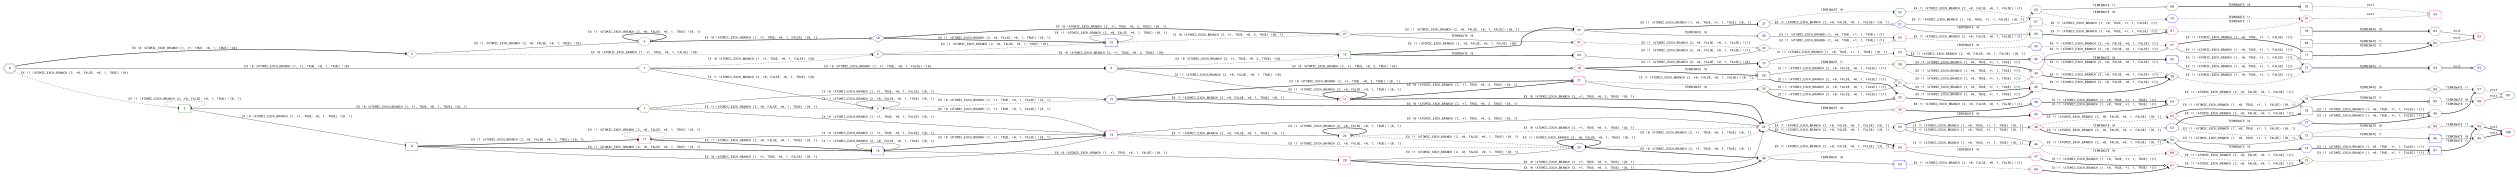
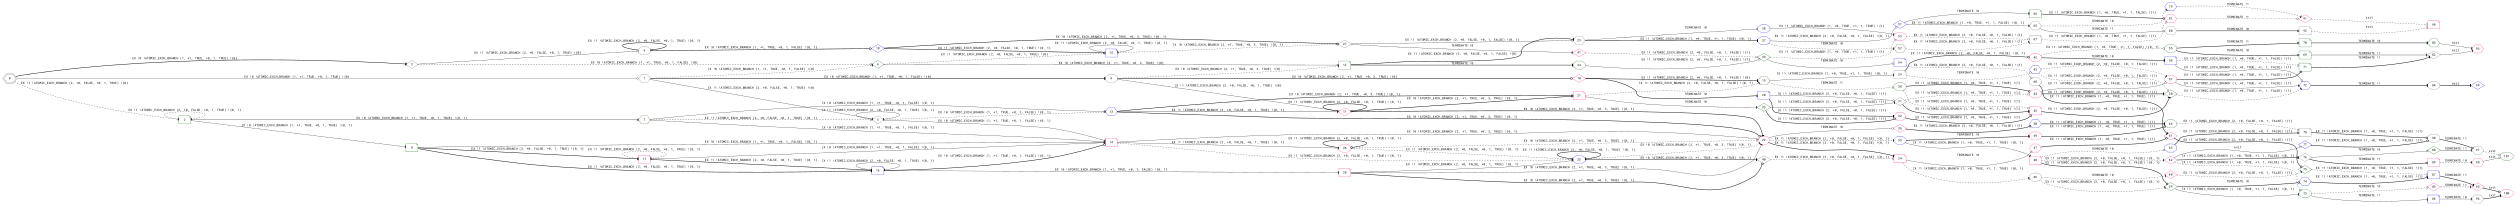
  digraph {
    fontname="Roboto Mono"
    rankdir=LR
    node [color=deeppink fontname="Roboto Mono" shape=diamond]
    edge [arrowhead=odot fontname="Roboto Mono" style=bold]
    0 [color=gray40 peripheries=2 shape=hexagon]
    1 [color=gray40 shape=hexagon]
    2 [color=darkgreen shape=note]
    3 [color=gray40]
    4 [color=gray40 shape=octagon]
    5 [color=gray40]
    6 [color=darkgreen]
    7 [color=darkgreen shape=hexagon]
    8 [color=darkgreen shape=note]
    9 [color=gray40 shape=octagon]
    10
    11
    12 [color=darkgreen shape=note]
    13 [color=blue shape=hexagon]
    14 [shape=note]
    15 [color=blue shape=note]
    16 [color=blue shape=note]
    17 [shape=note]
    18 [color=blue]
    19 [color=darkgreen shape=hexagon]
    20 [color=blue shape=note]
    21 [shape=note]
    22 [shape=hexagon]
    23 [color=gray40 shape=hexagon]
    24 [color=darkgreen shape=octagon]
    25 [color=blue shape=octagon]
    26 [shape=octagon]
    27 [color=gray40]
    28 [shape=note]
    29 [color=gray40 shape=note]
    30 [color=darkgreen shape=octagon]
    31 [color=gray40]
    32 [shape=hexagon]
    33 [color=darkgreen]
    34 [shape=note]
    35 [color=blue shape=octagon]
    36
    37 [color=blue shape=octagon]
    38 [color=blue shape=octagon]
    39 [color=darkgreen]
    40 [color=gray40]
    41
    42 [shape=octagon]
    43 [color=blue shape=hexagon]
    44 [shape=octagon]
    45 [shape=note]
    46 [color=gray40 shape=octagon]
    47 [shape=hexagon]
-   48
+   48 [shape=note]
    49 [shape=octagon]
    50 [color=blue shape=hexagon]
    51 [color=blue]
    52 [color=darkgreen shape=hexagon]
    53 [shape=octagon]
    54 [color=blue shape=note]
+   55 [color=darkgreen shape=octagon]
    56 [color=blue shape=note]
    57 [shape=octagon]
    58 [color=darkgreen]
    59 [color=darkgreen]
    60
    61
    62
    63 [color=blue shape=octagon]
    64 [color=darkgreen shape=octagon]
    65 [color=gray40 shape=hexagon]
    66 [color=darkgreen shape=note]
    67 [color=gray40 shape=note]
-   68 [shape=octagon]
+   68 [color=gray40 shape=octagon]
    69 [color=darkgreen shape=note]
    70 [color=darkgreen shape=note]
    71 [color=darkgreen shape=note]
    72 [color=blue shape=hexagon]
    73 [color=darkgreen shape=octagon]
    74 [color=blue shape=hexagon]
    75 [color=darkgreen]
    76 [color=gray40]
    77 [color=blue]
    78 [color=gray40 shape=note]
    79 [color=blue shape=hexagon]
    80 [color=gray40 shape=hexagon]
    81 [shape=hexagon]
    82 [color=gray40]
    83 [color=darkgreen shape=hexagon]
    84 [color=gray40 shape=octagon]
    85
    86 [color=blue shape=note]
    87 [color=blue shape=note]
    88 [color=darkgreen]
    89 [shape=note]
    90 [color=gray40 shape=octagon]
    91
    92 [color=gray40 shape=note]
    93 [shape=hexagon]
    94 [color=blue]
    95
    96 [color=gray40 shape=hexagon]
    97 [color=gray40 shape=hexagon]
    98 [shape=hexagon]
    99 [shape=note]
    100 [shape=octagon]
    101 [color=darkgreen shape=octagon]
    0 -> 1 [label="EX !0 !ATOMIC_EXCH_BRANCH (1, +1, TRUE, +0, 1, TRUE) !{0}" style=solid]
    0 -> 2 [arrowhead=tee label="EX !1 !ATOMIC_EXCH_BRANCH (2, +0, FALSE, +0, 1, TRUE) !{0}" style=dashed]
    0 -> 3 [arrowhead=tee label="EX !0 !ATOMIC_EXCH_BRANCH (1, +1, TRUE, +0, 1, TRUE) !{0}"]
    1 -> 4 [arrowhead=tee label="EX !0 !ATOMIC_EXCH_BRANCH (1, +1, TRUE, +0, 1, FALSE) !{0}"]
    1 -> 5 [arrowhead=tee label="EX !1 !ATOMIC_EXCH_BRANCH (2, +0, FALSE, +0, 1, TRUE) !{0}" style=solid]
    1 -> 6 [arrowhead=tee label="EX !0 !ATOMIC_EXCH_BRANCH (1, +1, TRUE, +0, 1, FALSE) !{0}" style=dashed]
    2 -> 2 [arrowhead=tee label="EX !1 !ATOMIC_EXCH_BRANCH (2, +0, FALSE, +0, 1, TRUE) !{0, 1}" style=dashed]
    2 -> 7 [arrowhead=tee label="EX !0 !ATOMIC_EXCH_BRANCH (1, +1, TRUE, +0, 1, TRUE) !{0, 1}" style=solid]
    2 -> 8 [arrowhead=tee label="EX !0 !ATOMIC_EXCH_BRANCH (1, +1, TRUE, +0, 1, TRUE) !{0, 1}" style=solid]
    3 -> 6 [label="EX !0 !ATOMIC_EXCH_BRANCH (1, +1, TRUE, +0, 1, FALSE) !{0}" style=dashed]
    3 -> 9 [label="EX !1 !ATOMIC_EXCH_BRANCH (2, +0, FALSE, +0, 1, TRUE) !{0}" style=solid]
    4 -> 10 [label="EX !0 !ATOMIC_EXCH_BRANCH (2, +1, TRUE, +0, 3, TRUE) !{0}"]
    4 -> 11 [label="EX !1 !ATOMIC_EXCH_BRANCH (2, +0, FALSE, +0, 1, TRUE) !{0}" style=solid]
    4 -> 12 [arrowhead=tee label="EX !0 !ATOMIC_EXCH_BRANCH (2, +1, TRUE, +0, 3, TRUE) !{0}" style=dashed]
    5 -> 5 [arrowhead=tee label="EX !1 !ATOMIC_EXCH_BRANCH (2, +0, FALSE, +0, 1, TRUE) !{0, 1}" style=solid]
    5 -> 13 [label="EX !0 !ATOMIC_EXCH_BRANCH (1, +1, TRUE, +0, 1, FALSE) !{0, 1}" style=dashed]
    5 -> 14 [arrowhead=tee label="EX !0 !ATOMIC_EXCH_BRANCH (1, +1, TRUE, +0, 1, FALSE) !{0, 1}" style=solid]
    6 -> 12 [label="EX !0 !ATOMIC_EXCH_BRANCH (2, +1, TRUE, +0, 3, TRUE) !{0}" style=solid]
    6 -> 15 [label="EX !1 !ATOMIC_EXCH_BRANCH (2, +0, FALSE, +0, 1, TRUE) !{0}" style=dashed]
    7 -> 5 [label="EX !1 !ATOMIC_EXCH_BRANCH (2, +0, FALSE, +0, 1, TRUE) !{0, 1}" style=dashed]
    7 -> 13 [arrowhead=tee label="EX !0 !ATOMIC_EXCH_BRANCH (1, +1, TRUE, +0, 1, FALSE) !{0, 1}" style=solid]
    7 -> 14 [label="EX !0 !ATOMIC_EXCH_BRANCH (1, +1, TRUE, +0, 1, FALSE) !{0, 1}" style=solid]
    8 -> 14 [label="EX !0 !ATOMIC_EXCH_BRANCH (1, +1, TRUE, +0, 1, FALSE) !{0, 1}" style=solid]
    8 -> 16 [arrowhead=tee label="EX !1 !ATOMIC_EXCH_BRANCH (2, +0, FALSE, +0, 1, TRUE) !{0, 1}"]
    8 -> 17 [arrowhead=tee label="EX !1 !ATOMIC_EXCH_BRANCH (2, +0, FALSE, +0, 1, TRUE) !{0, 1}"]
    9 -> 9 [label="EX !1 !ATOMIC_EXCH_BRANCH (2, +0, FALSE, +0, 1, TRUE) !{0, 1}"]
    9 -> 18 [label="EX !0 !ATOMIC_EXCH_BRANCH (1, +1, TRUE, +0, 1, FALSE) !{0, 1}"]
    10 -> 19 [arrowhead=tee label="EX !1 !ATOMIC_EXCH_BRANCH (2, +0, FALSE, +0, 1, FALSE) !{0}"]
    10 -> 20 [label="TERMINATE !0"]
    11 -> 11 [label="EX !1 !ATOMIC_EXCH_BRANCH (2, +0, FALSE, +0, 1, TRUE) !{0, 1}"]
    11 -> 21 [label="EX !0 !ATOMIC_EXCH_BRANCH (2, +1, TRUE, +0, 3, TRUE) !{0, 1}"]
    11 -> 22 [arrowhead=tee label="EX !0 !ATOMIC_EXCH_BRANCH (2, +1, TRUE, +0, 3, TRUE) !{0, 1}"]
    12 -> 23 [arrowhead=tee label="EX !1 !ATOMIC_EXCH_BRANCH (2, +0, FALSE, +0, 1, FALSE) !{0}"]
    12 -> 24 [arrowhead=tee label="TERMINATE !0"]
    13 -> 11 [arrowhead=tee label="EX !1 !ATOMIC_EXCH_BRANCH (2, +0, FALSE, +0, 1, TRUE) !{0, 1}" style=solid]
    13 -> 21 [label="EX !0 !ATOMIC_EXCH_BRANCH (2, +1, TRUE, +0, 3, TRUE) !{0, 1}"]
    13 -> 22 [label="EX !0 !ATOMIC_EXCH_BRANCH (2, +1, TRUE, +0, 3, TRUE) !{0, 1}"]
    14 -> 22 [label="EX !0 !ATOMIC_EXCH_BRANCH (2, +1, TRUE, +0, 3, TRUE) !{0, 1}" style=solid]
    14 -> 25 [arrowhead=tee label="EX !1 !ATOMIC_EXCH_BRANCH (2, +0, FALSE, +0, 1, TRUE) !{0, 1}" style=dashed]
    14 -> 26 [arrowhead=tee label="EX !1 !ATOMIC_EXCH_BRANCH (2, +0, FALSE, +0, 1, TRUE) !{0, 1}" style=solid]
    15 -> 15 [arrowhead=tee label="EX !1 !ATOMIC_EXCH_BRANCH (2, +0, FALSE, +0, 1, TRUE) !{0, 1}" style=solid]
    15 -> 27 [label="EX !0 !ATOMIC_EXCH_BRANCH (2, +1, TRUE, +0, 3, TRUE) !{0, 1}" style=dashed]
    16 -> 14 [label="EX !0 !ATOMIC_EXCH_BRANCH (1, +1, TRUE, +0, 1, FALSE) !{0, 1}"]
    16 -> 16 [arrowhead=tee label="EX !1 !ATOMIC_EXCH_BRANCH (2, +0, FALSE, +0, 1, TRUE) !{0, 1}" style=solid]
    16 -> 28 [arrowhead=tee label="EX !0 !ATOMIC_EXCH_BRANCH (1, +1, TRUE, +0, 1, FALSE) !{0, 1}" style=solid]
    17 -> 14 [arrowhead=tee label="EX !0 !ATOMIC_EXCH_BRANCH (1, +1, TRUE, +0, 1, FALSE) !{0, 1}" style=solid]
    17 -> 16 [arrowhead=tee label="EX !1 !ATOMIC_EXCH_BRANCH (2, +0, FALSE, +0, 1, TRUE) !{0, 1}"]
    17 -> 17 [arrowhead=tee label="EX !1 !ATOMIC_EXCH_BRANCH (2, +0, FALSE, +0, 1, TRUE) !{0, 1}" style=dashed]
    18 -> 15 [label="EX !1 !ATOMIC_EXCH_BRANCH (2, +0, FALSE, +0, 1, TRUE) !{0, 1}"]
    18 -> 27 [label="EX !0 !ATOMIC_EXCH_BRANCH (2, +1, TRUE, +0, 3, TRUE) !{0, 1}"]
    19 -> 29 [arrowhead=tee label="EX !1 !ATOMIC_EXCH_BRANCH (1, +0, TRUE, +1, 1, TRUE) !{0, 1}" style=solid]
    19 -> 30 [label="TERMINATE !1" style=dashed]
    20 -> 31 [label="EX !1 !ATOMIC_EXCH_BRANCH (2, +0, FALSE, +0, 1, FALSE) !{1}" style=solid]
    20 -> 32 [arrowhead=tee label="EX !1 !ATOMIC_EXCH_BRANCH (2, +0, FALSE, +0, 1, FALSE) !{1}"]
    21 -> 19 [arrowhead=tee label="EX !1 !ATOMIC_EXCH_BRANCH (2, +0, FALSE, +0, 1, FALSE) !{0, 1}" style=dashed]
    21 -> 33 [arrowhead=tee label="TERMINATE !0" style=solid]
    22 -> 34 [arrowhead=tee label="EX !1 !ATOMIC_EXCH_BRANCH (2, +0, FALSE, +0, 1, FALSE) !{0, 1}"]
    22 -> 35 [arrowhead=tee label="EX !1 !ATOMIC_EXCH_BRANCH (2, +0, FALSE, +0, 1, FALSE) !{0, 1}" style=dashed]
    22 -> 36 [label="TERMINATE !0" style=solid]
    23 -> 37 [arrowhead=tee label="EX !1 !ATOMIC_EXCH_BRANCH (1, +0, TRUE, +1, 1, TRUE) !{0, 1}"]
    23 -> 38 [label="TERMINATE !0" style=solid]
    24 -> 39 [label="EX !1 !ATOMIC_EXCH_BRANCH (2, +0, FALSE, +0, 1, FALSE) !{1}" style=solid]
    25 -> 22 [arrowhead=tee label="EX !0 !ATOMIC_EXCH_BRANCH (2, +1, TRUE, +0, 3, TRUE) !{0, 1}" style=dashed]
    25 -> 25 [arrowhead=tee label="EX !1 !ATOMIC_EXCH_BRANCH (2, +0, FALSE, +0, 1, TRUE) !{0, 1}"]
    25 -> 40 [arrowhead=tee label="EX !0 !ATOMIC_EXCH_BRANCH (2, +1, TRUE, +0, 3, TRUE) !{0, 1}"]
    26 -> 22 [label="EX !0 !ATOMIC_EXCH_BRANCH (2, +1, TRUE, +0, 3, TRUE) !{0, 1}" style=dashed]
    26 -> 25 [label="EX !1 !ATOMIC_EXCH_BRANCH (2, +0, FALSE, +0, 1, TRUE) !{0, 1}" style=dashed]
    26 -> 26 [label="EX !1 !ATOMIC_EXCH_BRANCH (2, +0, FALSE, +0, 1, TRUE) !{0, 1}"]
    27 -> 23 [label="EX !1 !ATOMIC_EXCH_BRANCH (2, +0, FALSE, +0, 1, FALSE) !{0, 1}" style=solid]
    27 -> 41 [arrowhead=tee label="TERMINATE !0" style=solid]
    28 -> 22 [arrowhead=tee label="EX !0 !ATOMIC_EXCH_BRANCH (2, +1, TRUE, +0, 3, TRUE) !{0, 1}" style=solid]
    28 -> 25 [label="EX !1 !ATOMIC_EXCH_BRANCH (2, +0, FALSE, +0, 1, TRUE) !{0, 1}" style=solid]
    28 -> 40 [label="EX !0 !ATOMIC_EXCH_BRANCH (2, +1, TRUE, +0, 3, TRUE) !{0, 1}"]
    29 -> 42 [label="EX !1 !ATOMIC_EXCH_BRANCH (2, +0, FALSE, +0, 1, FALSE) !{0, 1}"]
    29 -> 43 [label="TERMINATE !0" style=dashed]
    30 -> 44 [label="EX !1 !ATOMIC_EXCH_BRANCH (1, +0, TRUE, +1, 1, TRUE) !{1}"]
    30 -> 45 [label="EX !1 !ATOMIC_EXCH_BRANCH (1, +0, TRUE, +1, 1, TRUE) !{1}" style=dashed]
    31 -> 44 [label="EX !1 !ATOMIC_EXCH_BRANCH (1, +0, TRUE, +1, 1, TRUE) !{1}" style=dashed]
    31 -> 45 [arrowhead=tee label="EX !1 !ATOMIC_EXCH_BRANCH (1, +0, TRUE, +1, 1, TRUE) !{1}"]
    32 -> 45 [label="EX !1 !ATOMIC_EXCH_BRANCH (1, +0, TRUE, +1, 1, TRUE) !{1}"]
    33 -> 31 [arrowhead=tee label="EX !1 !ATOMIC_EXCH_BRANCH (2, +0, FALSE, +0, 1, FALSE) !{1}" style=solid]
    33 -> 32 [label="EX !1 !ATOMIC_EXCH_BRANCH (2, +0, FALSE, +0, 1, FALSE) !{1}"]
    34 -> 46 [arrowhead=tee label="EX !1 !ATOMIC_EXCH_BRANCH (1, +0, TRUE, +1, 1, TRUE) !{0, 1}" style=dashed]
    34 -> 47 [label="TERMINATE !0" style=solid]
-   35 -> 46 [arrowhead=tee label="EX !1 !ATOMIC_EXCH_BRANCH (1, +0, TRUE, +1, 1, TRUE) !{0, 1}" style=solid]
    35 -> 48 [arrowhead=tee label="EX !1 !ATOMIC_EXCH_BRANCH (1, +0, TRUE, +1, 1, TRUE) !{0, 1}" style=solid]
    35 -> 49 [arrowhead=tee label="TERMINATE !0"]
    36 -> 50 [label="EX !1 !ATOMIC_EXCH_BRANCH (2, +0, FALSE, +0, 1, FALSE) !{1}"]
    37 -> 51 [label="EX !1 !ATOMIC_EXCH_BRANCH (2, +0, FALSE, +0, 1, FALSE) !{0, 1}" style=solid]
    37 -> 52 [arrowhead=tee label="TERMINATE !0" style=dashed]
    38 -> 53 [arrowhead=tee label="EX !1 !ATOMIC_EXCH_BRANCH (1, +0, TRUE, +1, 1, TRUE) !{1}" style=solid]
    39 -> 53 [label="EX !1 !ATOMIC_EXCH_BRANCH (1, +0, TRUE, +1, 1, TRUE) !{1}" style=dashed]
    40 -> 34 [label="EX !1 !ATOMIC_EXCH_BRANCH (2, +0, FALSE, +0, 1, FALSE) !{0, 1}" style=dashed]
-   40 -> 54 [label="TERMINATE !0" style=solid]
+   39 -> 54 [label="TERMINATE !0" style=solid]
    41 -> 39 [label="EX !1 !ATOMIC_EXCH_BRANCH (2, +0, FALSE, +0, 1, FALSE) !{1}" style=dashed]
+   42 -> 55 [label="EX !1 !ATOMIC_EXCH_BRANCH (1, +0, TRUE, +1, 1, FALSE) !{0, 1}" style=dashed]
    42 -> 56 [arrowhead=tee label="TERMINATE !0"]
    43 -> 57 [arrowhead=tee label="EX !1 !ATOMIC_EXCH_BRANCH (2, +0, FALSE, +0, 1, FALSE) !{1}" style=dashed]
    43 -> 58 [label="EX !1 !ATOMIC_EXCH_BRANCH (2, +0, FALSE, +0, 1, FALSE) !{1}" style=dashed]
    44 -> 57 [label="EX !1 !ATOMIC_EXCH_BRANCH (2, +0, FALSE, +0, 1, FALSE) !{1}" style=solid]
    44 -> 58 [arrowhead=tee label="EX !1 !ATOMIC_EXCH_BRANCH (2, +0, FALSE, +0, 1, FALSE) !{1}"]
    45 -> 58 [arrowhead=tee label="EX !1 !ATOMIC_EXCH_BRANCH (2, +0, FALSE, +0, 1, FALSE) !{1}"]
    46 -> 59 [arrowhead=tee label="EX !1 !ATOMIC_EXCH_BRANCH (2, +0, FALSE, +0, 1, FALSE) !{0, 1}" style=dashed]
    46 -> 60 [arrowhead=tee label="TERMINATE !0" style=dashed]
    47 -> 61 [label="EX !1 !ATOMIC_EXCH_BRANCH (1, +0, TRUE, +1, 1, TRUE) !{1}"]
    48 -> 59 [label="EX !1 !ATOMIC_EXCH_BRANCH (2, +0, FALSE, +0, 1, FALSE) !{0, 1}"]
    48 -> 62 [arrowhead=tee label="EX !1 !ATOMIC_EXCH_BRANCH (2, +0, FALSE, +0, 1, FALSE) !{0, 1}" style=dashed]
    48 -> 63 [label="TERMINATE !0" style=dashed]
    49 -> 64 [label="EX !1 !ATOMIC_EXCH_BRANCH (1, +0, TRUE, +1, 1, TRUE) !{1}"]
    50 -> 64 [arrowhead=tee label="EX !1 !ATOMIC_EXCH_BRANCH (1, +0, TRUE, +1, 1, TRUE) !{1}"]
    51 -> 65 [arrowhead=tee label="EX !1 !ATOMIC_EXCH_BRANCH (1, +0, TRUE, +1, 1, FALSE) !{0, 1}" style=solid]
    51 -> 66 [arrowhead=tee label="TERMINATE !0" style=solid]
    52 -> 67 [arrowhead=tee label="EX !1 !ATOMIC_EXCH_BRANCH (2, +0, FALSE, +0, 1, FALSE) !{1}" style=dashed]
    53 -> 67 [label="EX !1 !ATOMIC_EXCH_BRANCH (2, +0, FALSE, +0, 1, FALSE) !{1}" style=dashed]
    54 -> 68 [label="EX !1 !ATOMIC_EXCH_BRANCH (2, +0, FALSE, +0, 1, FALSE) !{1}" style=dashed]
+   55 -> 69 [label="TERMINATE !0"]
+   55 -> 70 [label="TERMINATE !1"]
    56 -> 71 [label="EX !1 !ATOMIC_EXCH_BRANCH (1, +0, TRUE, +1, 1, FALSE) !{1}" style=dashed]
    56 -> 72 [label="EX !1 !ATOMIC_EXCH_BRANCH (1, +0, TRUE, +1, 1, FALSE) !{1}" style=solid]
    57 -> 71 [label="EX !1 !ATOMIC_EXCH_BRANCH (1, +0, TRUE, +1, 1, FALSE) !{1}"]
    57 -> 72 [arrowhead=tee label="EX !1 !ATOMIC_EXCH_BRANCH (1, +0, TRUE, +1, 1, FALSE) !{1}" style=solid]
    58 -> 72 [arrowhead=tee label="EX !1 !ATOMIC_EXCH_BRANCH (1, +0, TRUE, +1, 1, FALSE) !{1}" style=dashed]
    59 -> 73 [arrowhead=tee label="EX !1 !ATOMIC_EXCH_BRANCH (1, +0, TRUE, +1, 1, FALSE) !{0, 1}" style=solid]
    59 -> 74 [label="TERMINATE !0"]
    60 -> 75 [arrowhead=tee label="EX !1 !ATOMIC_EXCH_BRANCH (2, +0, FALSE, +0, 1, FALSE) !{1}" style=dashed]
    61 -> 75 [label="EX !1 !ATOMIC_EXCH_BRANCH (2, +0, FALSE, +0, 1, FALSE) !{1}"]
-   63 -> 73 [label="EX !1 !ATOMIC_EXCH_BRANCH (1, +0, TRUE, +1, 1, FALSE) !{0, 1}" style=dashed]
+   62 -> 73 [label="EX !1 !ATOMIC_EXCH_BRANCH (1, +0, TRUE, +1, 1, FALSE) !{0, 1}" style=dashed]
    62 -> 76 [arrowhead=tee label="EX !1 !ATOMIC_EXCH_BRANCH (1, +0, TRUE, +1, 1, FALSE) !{0, 1}"]
-   62 -> 77 [label="TERMINATE !0" style=solid]
+   62 -> 77 [label=exit style=solid]
    63 -> 78 [label="EX !1 !ATOMIC_EXCH_BRANCH (2, +0, FALSE, +0, 1, FALSE) !{1}"]
    64 -> 78 [label="EX !1 !ATOMIC_EXCH_BRANCH (2, +0, FALSE, +0, 1, FALSE) !{1}" style=dashed]
    65 -> 79 [arrowhead=tee label="TERMINATE !0" style=dashed]
    65 -> 80 [label="TERMINATE !1" style=solid]
    66 -> 81 [label="EX !1 !ATOMIC_EXCH_BRANCH (1, +0, TRUE, +1, 1, FALSE) !{1}"]
    67 -> 81 [label="EX !1 !ATOMIC_EXCH_BRANCH (1, +0, TRUE, +1, 1, FALSE) !{1}" style=dashed]
    68 -> 61 [arrowhead=tee label="EX !1 !ATOMIC_EXCH_BRANCH (1, +0, TRUE, +1, 1, TRUE) !{1}"]
    69 -> 82 [arrowhead=tee label="TERMINATE !1" style=solid]
    70 -> 83 [arrowhead=tee label="TERMINATE !0"]
    71 -> 82 [arrowhead=tee label="TERMINATE !1"]
    72 -> 84 [arrowhead=tee label="TERMINATE !1"]
    73 -> 85 [label="TERMINATE !0" style=dashed]
    73 -> 86 [arrowhead=tee label="TERMINATE !1" style=solid]
    74 -> 87 [arrowhead=tee label="EX !1 !ATOMIC_EXCH_BRANCH (1, +0, TRUE, +1, 1, FALSE) !{1}"]
    75 -> 87 [label="EX !1 !ATOMIC_EXCH_BRANCH (1, +0, TRUE, +1, 1, FALSE) !{1}" style=dashed]
    76 -> 88 [label="TERMINATE !0" style=solid]
    76 -> 89 [label="TERMINATE !1"]
    77 -> 90 [label="EX !1 !ATOMIC_EXCH_BRANCH (1, +0, TRUE, +1, 1, FALSE) !{1}"]
    78 -> 90 [label="EX !1 !ATOMIC_EXCH_BRANCH (1, +0, TRUE, +1, 1, FALSE) !{1}"]
    79 -> 91 [arrowhead=tee label="TERMINATE !1" style=dashed]
    80 -> 92 [label="TERMINATE !0"]
    81 -> 91 [label="TERMINATE !1" style=dashed]
    82 -> 93 [arrowhead=tee label=exit style=solid]
    83 -> 93 [arrowhead=tee label=exit style=solid]
-   84 -> 94 [label=exit]
+   84 -> 94 [arrowhead=tee label=exit]
    85 -> 95 [arrowhead=tee label="TERMINATE !1" style=dashed]
    86 -> 96 [arrowhead=tee label="TERMINATE !0" style=solid]
    87 -> 95 [arrowhead=tee label="TERMINATE !1"]
    88 -> 97 [arrowhead=tee label="TERMINATE !1" style=solid]
    89 -> 98 [arrowhead=tee label="TERMINATE !0" style=dashed]
    90 -> 97 [label="TERMINATE !1"]
    91 -> 99 [label=exit style=dashed]
    92 -> 99 [label=exit style=dashed]
    95 -> 100 [label=exit]
    96 -> 100 [arrowhead=tee label=exit]
    97 -> 101 [label=exit style=dashed]
    98 -> 101 [label=exit style=solid]
  }
